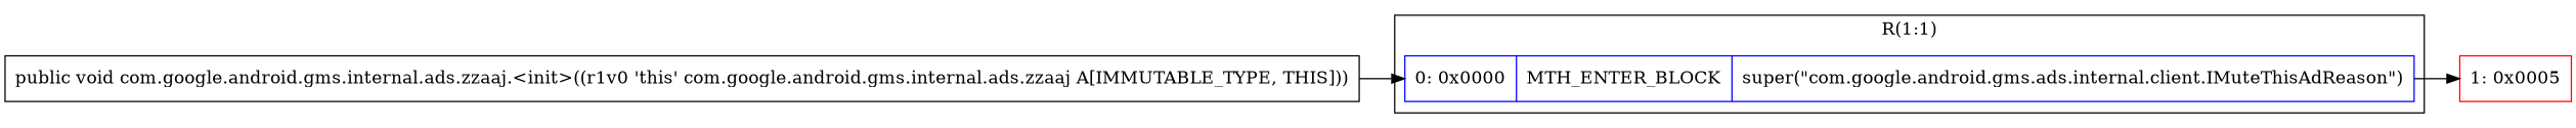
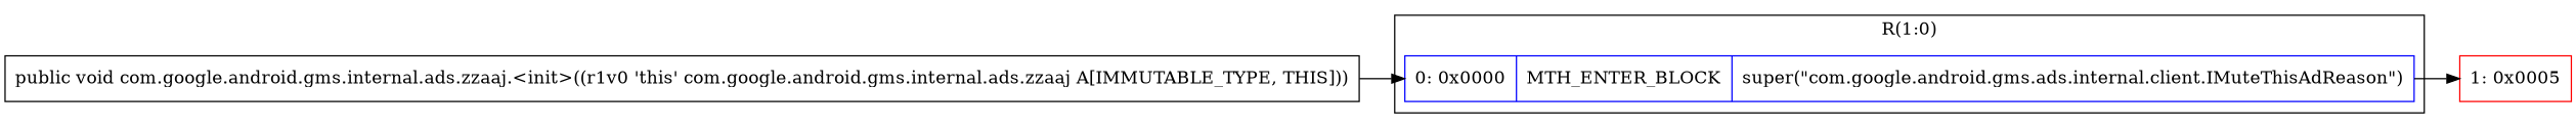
  digraph {
    rankdir=LR
    node [shape=record]
    n1 [color=blue label="{0\:\ 0x0000|MTH_ENTER_BLOCK\l|super(\"com.google.android.gms.ads.internal.client.IMuteThisAdReason\")\l}"]
    n2 [color=red label="{1\:\ 0x0005}"]
    n3 [label="{public void com.google.android.gms.internal.ads.zzaaj.\<init\>((r1v0 'this' com.google.android.gms.internal.ads.zzaaj A[IMMUTABLE_TYPE, THIS])) }"]
    subgraph cluster_1 {
-     label="R(1:1)"
+     label="R(1:0)"
      n1
    }
    n1 -> n2
    n3 -> n1
  }
